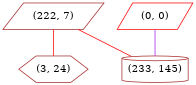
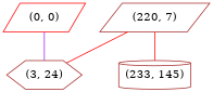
  graph {
    fontname="DejaVu Serif"
    node [color=brown fontname="DejaVu Serif" shape=parallelogram]
    edge [color=red fontname="DejaVu Serif" weight=1]
    n1 [label="(3, 24)" shape=hexagon]
-   "(220, 7)" [label="(222, 7)"]
+   "(220, 7)"
    "(233, 145)" [shape=cylinder]
    "(0, 0)" [color=red]
    "(220, 7)" -- n1
    "(220, 7)" -- "(233, 145)"
-   "(0, 0)" -- "(233, 145)" [color=purple weight=4]
+   "(0, 0)" -- n1 [color=purple weight=4]
  }
